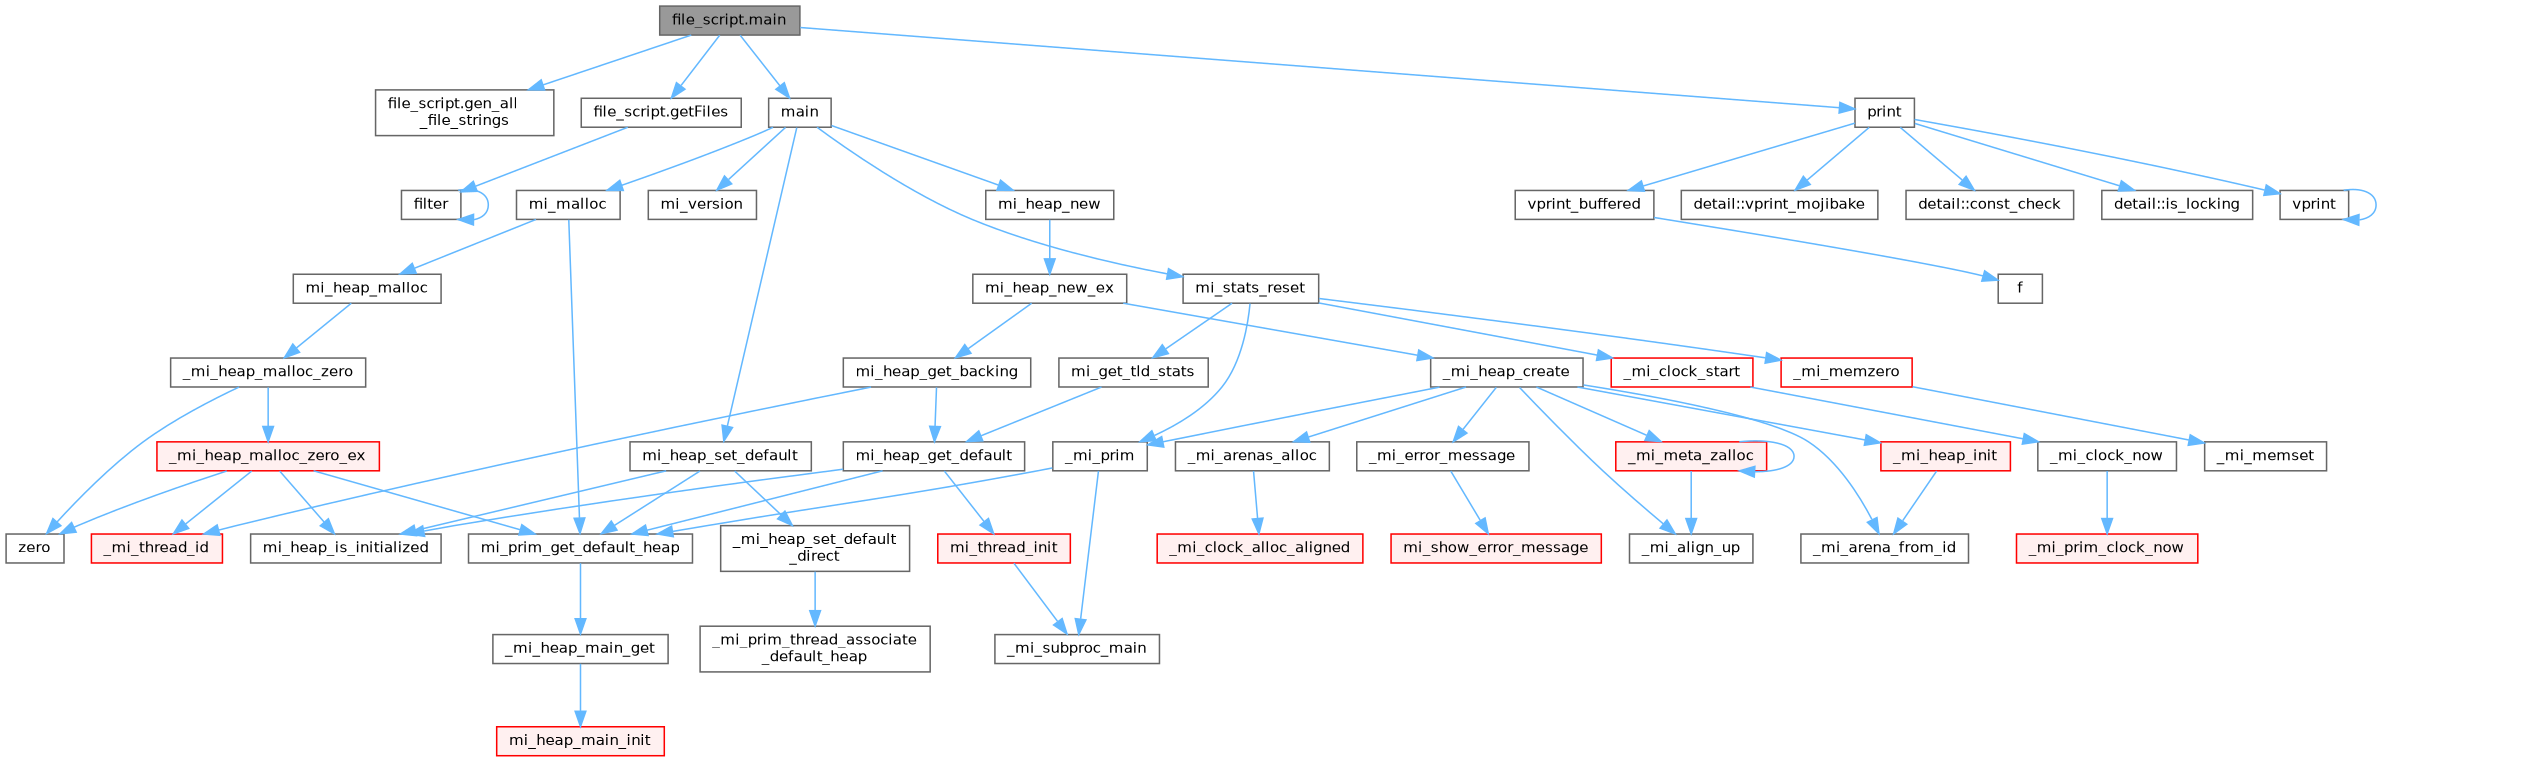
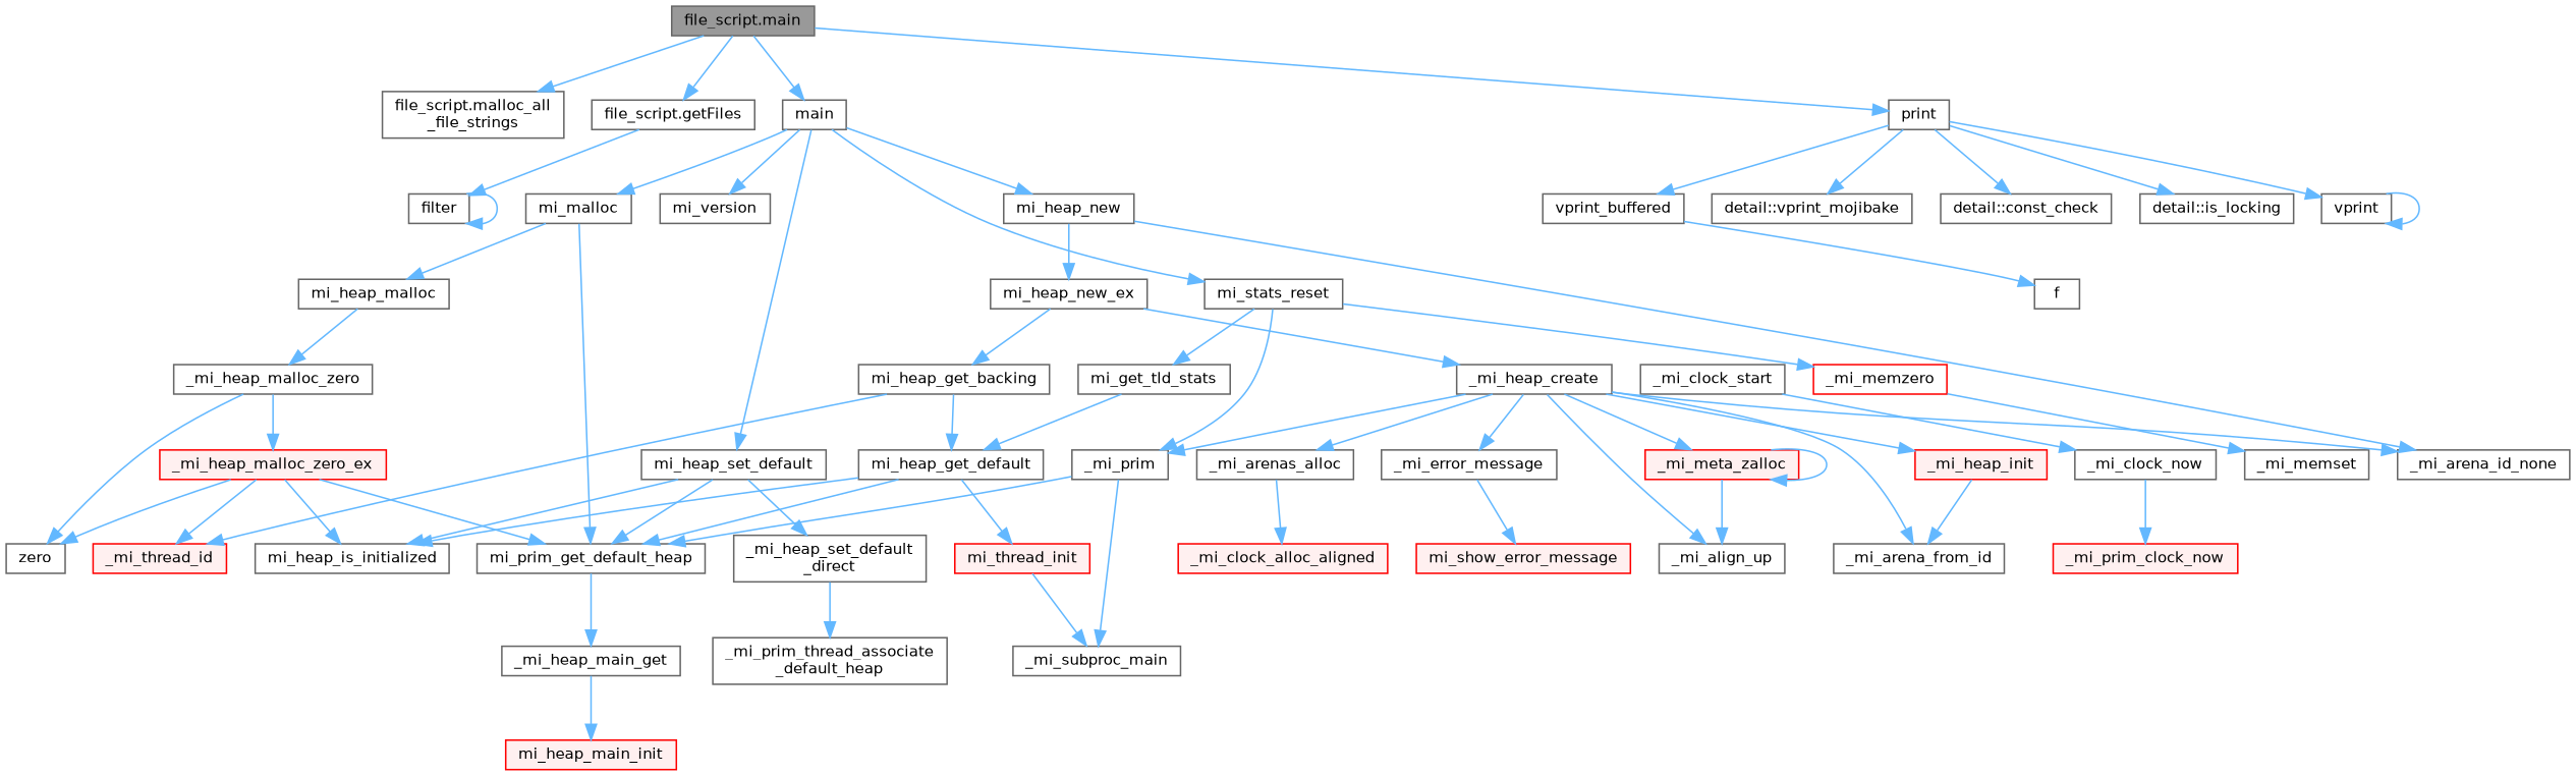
  digraph {
    rankdir=TB
    node [color=grey40 fillcolor=white fontname=Helvetica fontsize=10 shape=box style=filled]
    edge [color=steelblue1 fontname=Helvetica fontsize=10 labelfontname=Helvetica labelfontsize=10 style=solid]
    n1 [color=gray40 fillcolor=grey60 fontcolor=black height=0.2 label="file_script.main" width=0.4]
-   n2 [height=0.2 label="file_script.gen_all\l_file_strings" width=0.4]
+   n2 [height=0.2 label="file_script.malloc_all\l_file_strings" width=0.4]
    n3 [height=0.2 label="file_script.getFiles" width=0.4]
    n4 [height=0.2 label=main width=0.4]
    n5 [height=0.2 label=print width=0.4]
    n6 [height=0.2 label=filter width=0.4]
    n7 [height=0.2 label=mi_heap_new width=0.4]
    n8 [height=0.2 label=mi_heap_set_default width=0.4]
    n9 [height=0.2 label=mi_malloc width=0.4]
    n10 [height=0.2 label=mi_stats_reset width=0.4]
    n11 [height=0.2 label=mi_version width=0.4]
    n12 [height=0.2 label="detail::const_check" width=0.4]
    n13 [height=0.2 label="detail::is_locking" width=0.4]
    n14 [height=0.2 label=vprint width=0.4]
    n15 [height=0.2 label=vprint_buffered width=0.4]
    n16 [height=0.2 label="detail::vprint_mojibake" width=0.4]
+   n17 [height=0.2 label=_mi_arena_id_none width=0.4]
    n18 [height=0.2 label=mi_heap_new_ex width=0.4]
    n19 [height=0.2 label=mi_prim_get_default_heap width=0.4]
    n20 [height=0.2 label=mi_heap_is_initialized width=0.4]
    n21 [height=0.2 label="_mi_heap_set_default\l_direct" width=0.4]
    n22 [height=0.2 label=mi_heap_malloc width=0.4]
    n23 [height=0.2 label=_mi_prim width=0.4]
-   n24 [color=red height=0.2 label=_mi_clock_start width=0.4]
+   n24 [height=0.2 label=_mi_clock_start width=0.4]
    n25 [color=red height=0.2 label=_mi_memzero width=0.4]
    n26 [height=0.2 label=mi_get_tld_stats width=0.4]
    n27 [height=0.2 label=_mi_heap_create width=0.4]
    n28 [height=0.2 label=mi_heap_get_backing width=0.4]
    n29 [height=0.2 label=_mi_align_up width=0.4]
    n30 [height=0.2 label=_mi_arena_from_id width=0.4]
    n31 [height=0.2 label=_mi_arenas_alloc width=0.4]
    n32 [height=0.2 label=_mi_error_message width=0.4]
    n33 [color=red fillcolor="#FFF0F0" height=0.2 label=_mi_heap_init width=0.4]
    n34 [color=red fillcolor="#FFF0F0" height=0.2 label=_mi_meta_zalloc width=0.4]
    n35 [color=red fillcolor="#FFF0F0" height=0.2 label=_mi_thread_id width=0.4]
    n36 [height=0.2 label=mi_heap_get_default width=0.4]
    n37 [color=red fillcolor="#FFF0F0" height=0.2 label=_mi_clock_alloc_aligned width=0.4]
    n38 [color=red fillcolor="#FFF0F0" height=0.2 label=mi_show_error_message width=0.4]
    n39 [height=0.2 label=_mi_subproc_main width=0.4]
    n40 [height=0.2 label=_mi_heap_main_get width=0.4]
    n41 [color=red fillcolor="#FFF0F0" height=0.2 label=mi_heap_main_init width=0.4]
    n42 [color=red fillcolor="#FFF0F0" height=0.2 label=mi_thread_init width=0.4]
    n43 [height=0.2 label="_mi_prim_thread_associate\l_default_heap" width=0.4]
    n44 [height=0.2 label=_mi_heap_malloc_zero width=0.4]
    n45 [color=red fillcolor="#FFF0F0" height=0.2 label=_mi_heap_malloc_zero_ex width=0.4]
    n46 [height=0.2 label=zero width=0.4]
    n47 [height=0.2 label=_mi_clock_now width=0.4]
    n48 [height=0.2 label=_mi_memset width=0.4]
    n49 [color=red fillcolor="#FFF0F0" height=0.2 label=_mi_prim_clock_now width=0.4]
    n50 [height=0.2 label=f width=0.4]
    n1 -> n2
    n1 -> n3
    n1 -> n4
    n1 -> n5
    n3 -> n6
    n4 -> n7
    n4 -> n8
    n4 -> n9
    n4 -> n10
    n4 -> n11
    n5 -> n12
    n5 -> n13
    n5 -> n14
    n5 -> n15
    n5 -> n16
    n6 -> n6
+   n7 -> n17
    n7 -> n18
    n8 -> n19
    n8 -> n20
    n8 -> n21
    n9 -> n19
    n9 -> n22
    n10 -> n23
-   n10 -> n24
    n10 -> n25
    n10 -> n26
    n14 -> n14
    n15 -> n50
    n18 -> n27
    n18 -> n28
    n19 -> n40
    n21 -> n43
    n22 -> n44
    n23 -> n19
    n23 -> n39
    n24 -> n47
    n25 -> n48
    n26 -> n36
+   n27 -> n17
    n27 -> n23
    n27 -> n29
    n27 -> n30
    n27 -> n31
    n27 -> n32
    n27 -> n33
    n27 -> n34
    n28 -> n35
    n28 -> n36
    n31 -> n37
    n32 -> n38
    n33 -> n30
    n34 -> n29
    n34 -> n34
    n36 -> n19
    n36 -> n20
    n36 -> n42
    n40 -> n41
    n42 -> n39
    n44 -> n45
    n44 -> n46
    n45 -> n19
    n45 -> n20
    n45 -> n35
    n45 -> n46
    n47 -> n49
  }
